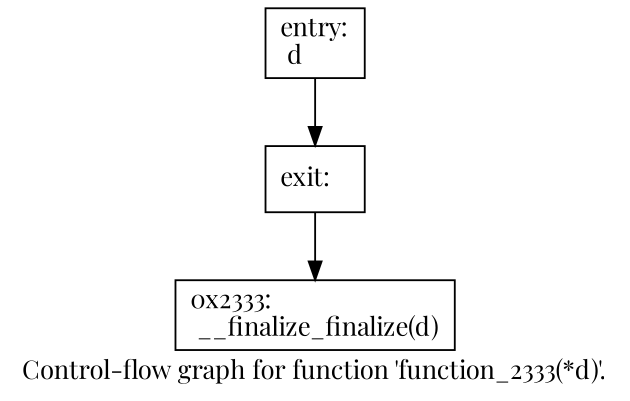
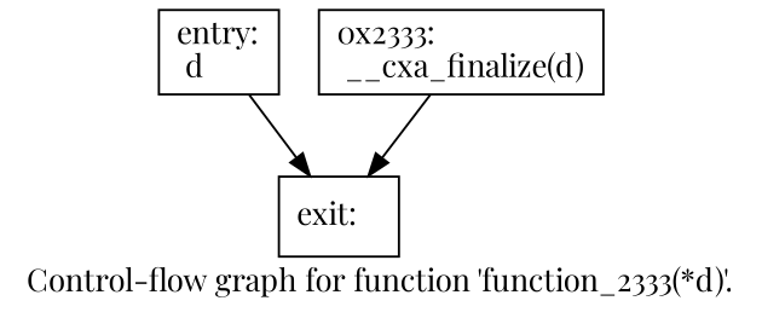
  digraph {
    fontname="Playfair Display"
    label="Control-flow graph for function 'function_2333(*d)'."
    node [fontname="Playfair Display" shape=record]
    edge [fontname="Playfair Display"]
    n1 [label="{entry:\l  d\l}"]
    n2 [label="{exit:\l}"]
-   n3 [label="{0x2333:\l  __finalize_finalize(d)\l}"]
+   n3 [label="{0x2333:\l  __cxa_finalize(d)\l}"]
    n1 -> n2
-   n2 -> n3
+   n3 -> n2
  }
